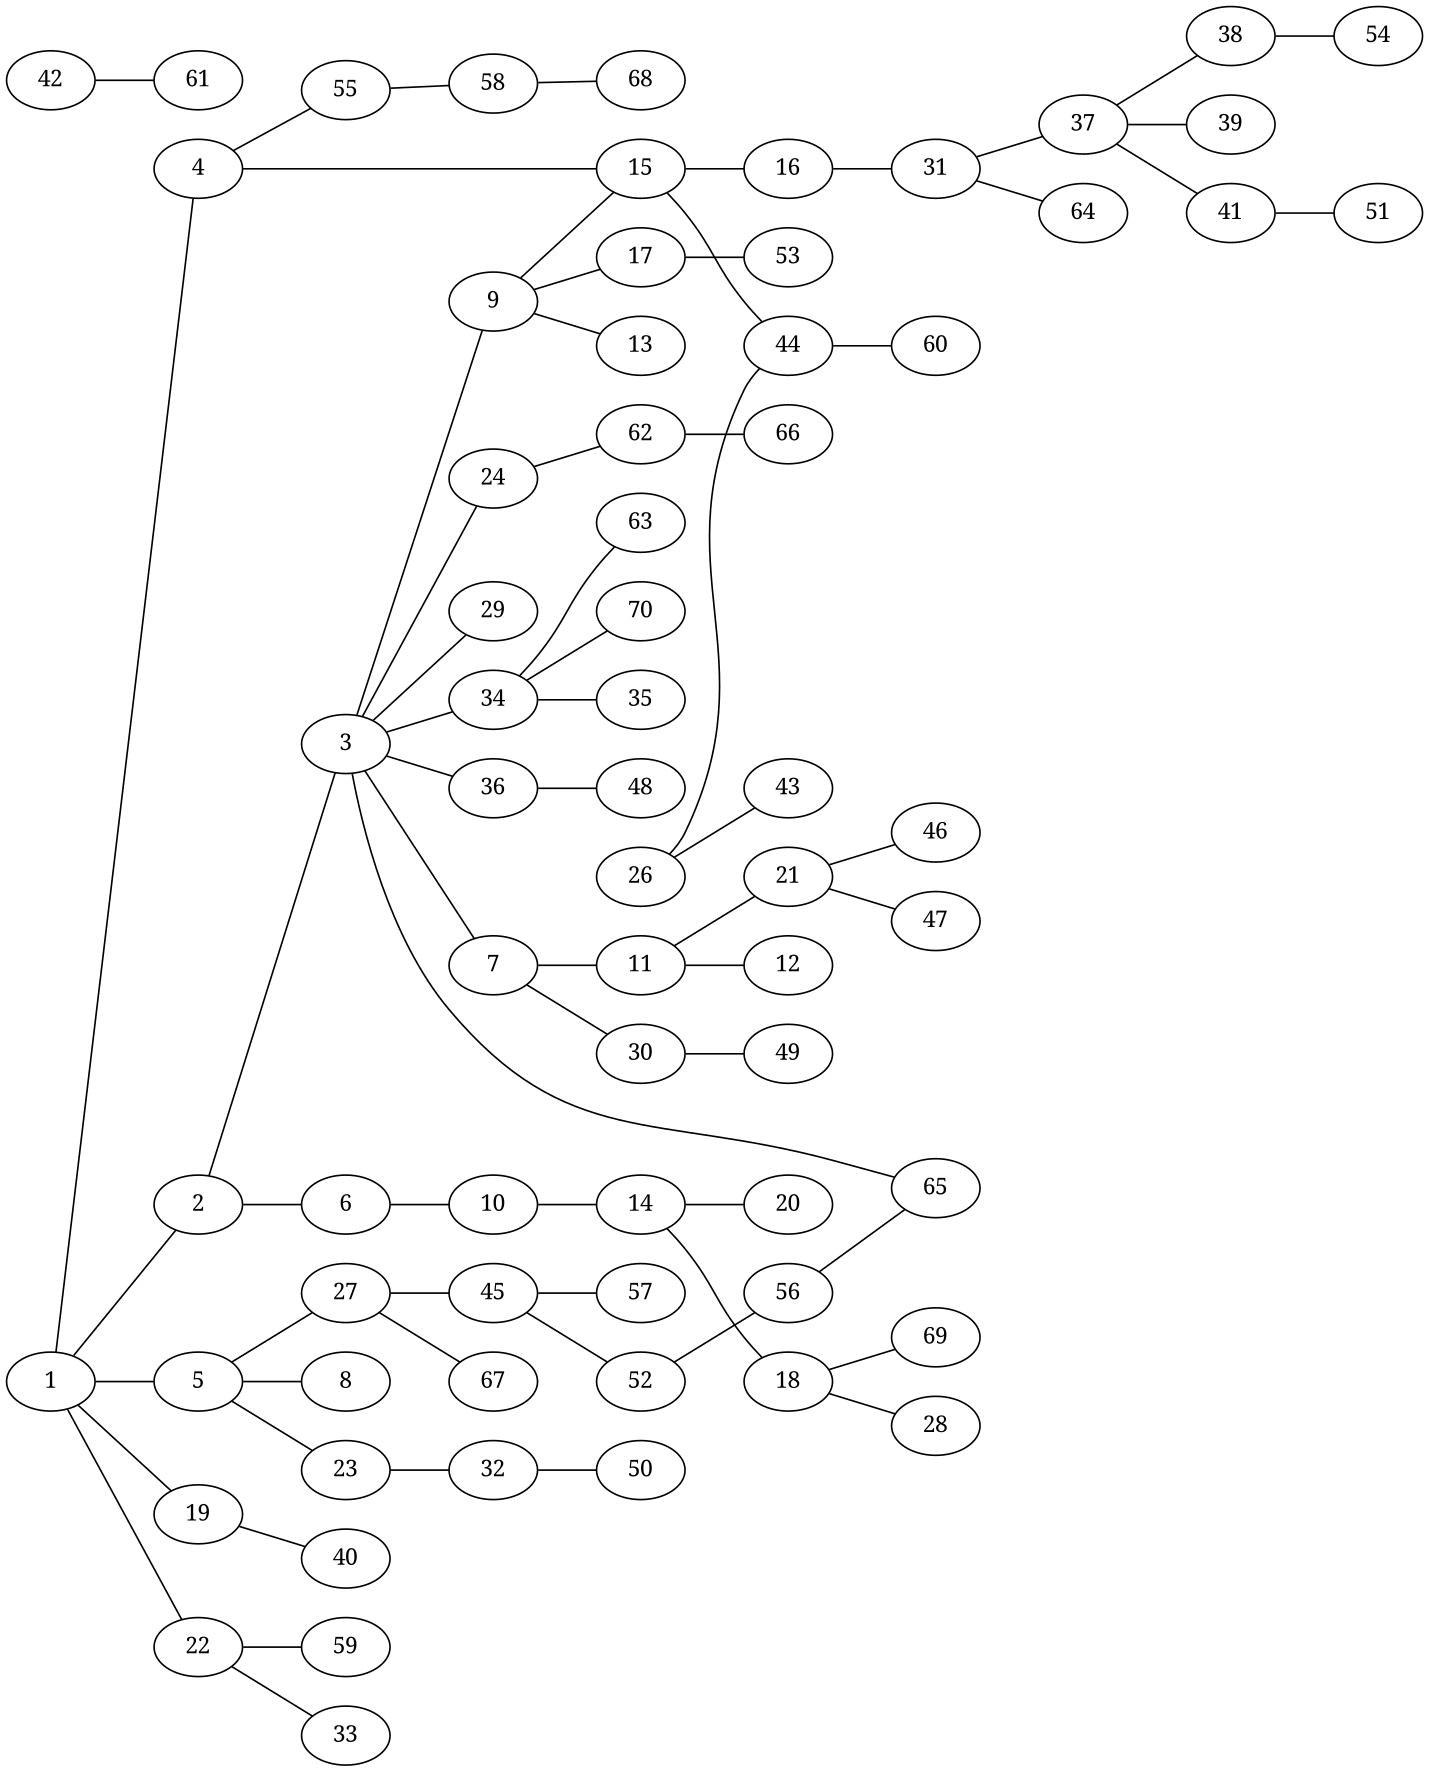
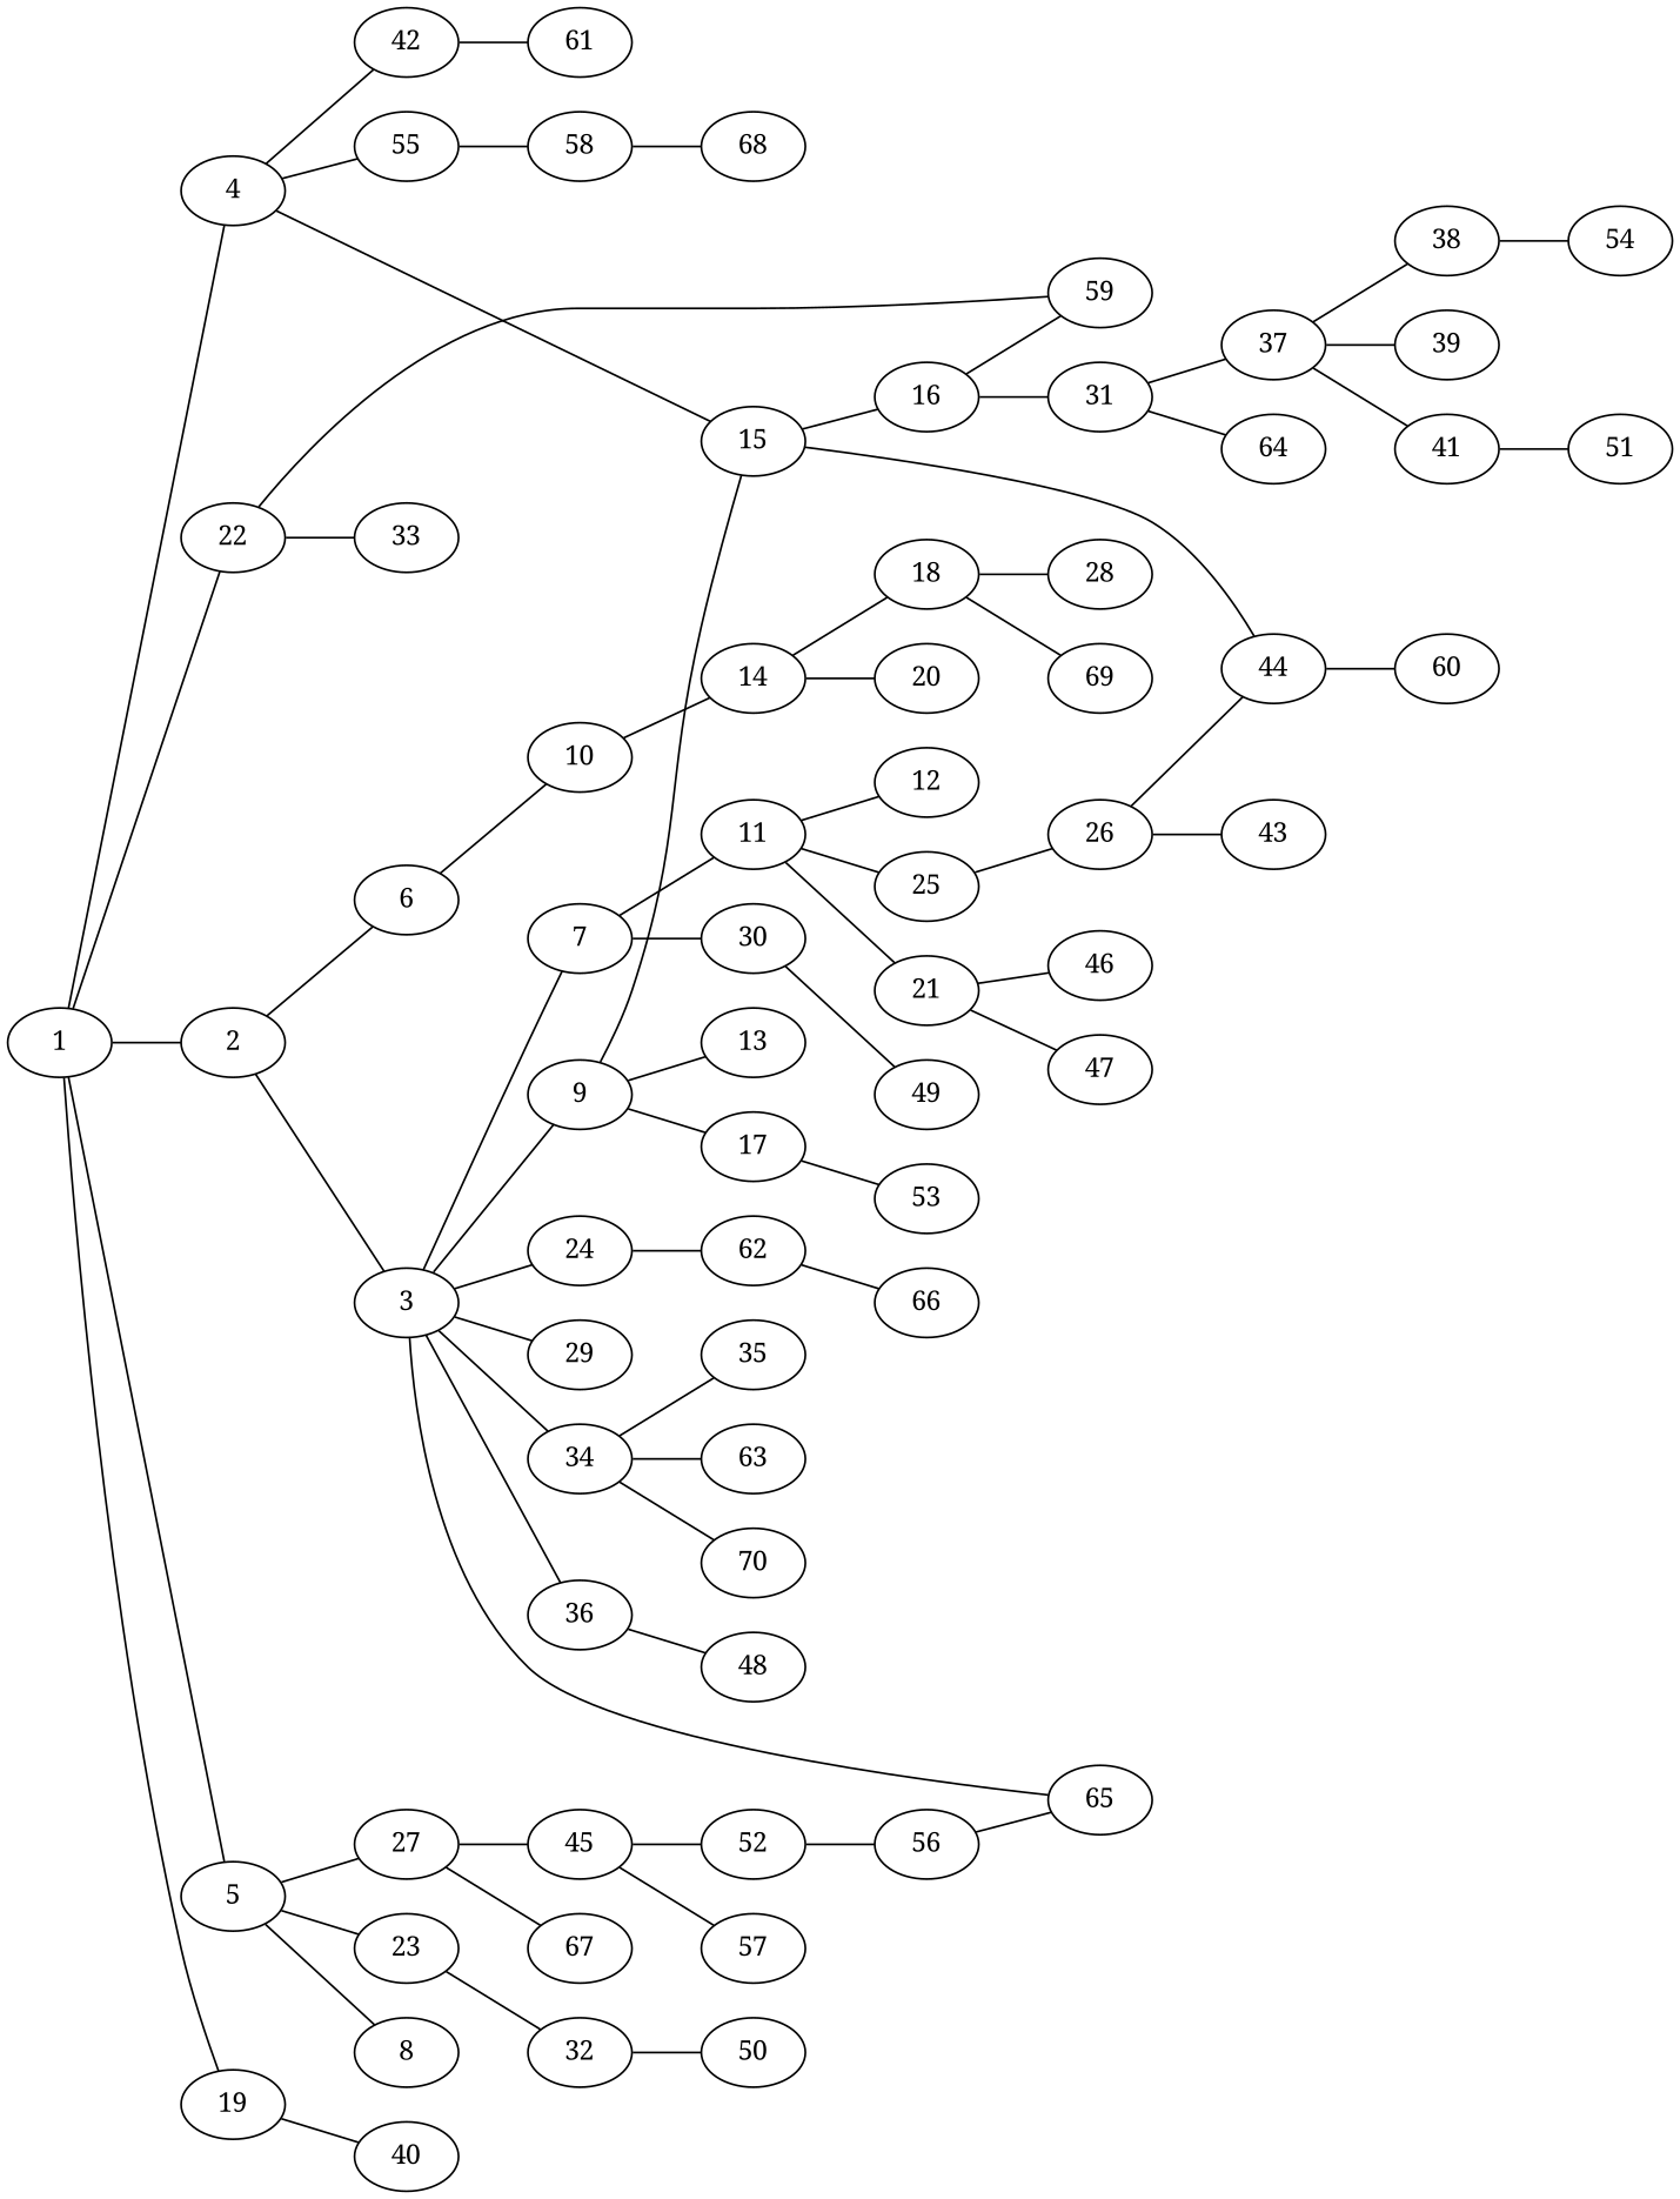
  graph {
    fontname="Noto Serif"
    rankdir=LR
    node [fontname="Noto Serif"]
    edge [fontname="Noto Serif"]
    1
    2
    4
    5
    19
    22
    3
    6
    15
    42
    55
    8
    23
    27
    40
    59
    33
    7
    9
    24
    29
    34
    36
    65
    10
    16
    44
    61
    58
    32
    45
    67
    11
    30
    13
    17
    62
    35
    63
    70
    48
    14
    12
    21
+   25
    49
    53
    66
    31
    68
    50
    52
    57
    18
    20
    46
    47
    26
    28
    69
    43
    37
    64
    60
    38
    39
    41
    56
    54
    51
    1 -- 2
    1 -- 4
    1 -- 5
    1 -- 19
    1 -- 22
    2 -- 3
    2 -- 6
    4 -- 15
+   4 -- 42
    4 -- 55
    5 -- 8
    5 -- 23
    5 -- 27
    19 -- 40
    22 -- 59
    22 -- 33
    3 -- 7
    3 -- 9
    3 -- 24
    3 -- 29
    3 -- 34
    3 -- 36
    3 -- 65
    6 -- 10
    15 -- 16
    15 -- 44
    42 -- 61
    55 -- 58
    23 -- 32
    27 -- 45
    27 -- 67
    7 -- 11
    7 -- 30
    9 -- 15
    9 -- 13
    9 -- 17
    24 -- 62
    34 -- 35
    34 -- 63
    34 -- 70
    36 -- 48
    10 -- 14
+   16 -- 59
    16 -- 31
    44 -- 60
    58 -- 68
    32 -- 50
    45 -- 52
    45 -- 57
    11 -- 12
    11 -- 21
+   11 -- 25
    30 -- 49
    17 -- 53
    62 -- 66
    14 -- 18
    14 -- 20
    21 -- 46
    21 -- 47
+   25 -- 26
    31 -- 37
    31 -- 64
    52 -- 56
    18 -- 28
    18 -- 69
    26 -- 44
    26 -- 43
    37 -- 38
    37 -- 39
    37 -- 41
    38 -- 54
    41 -- 51
    56 -- 65
  }
